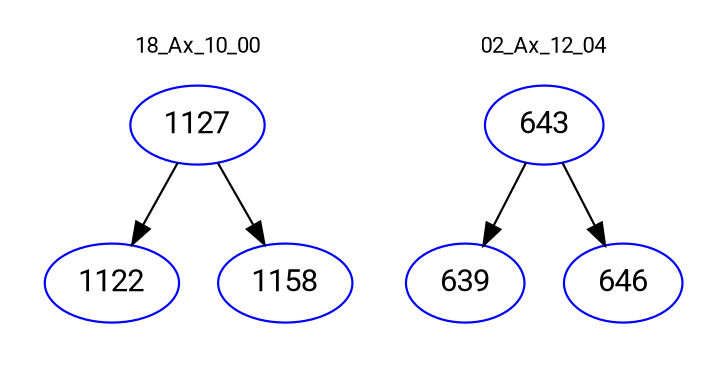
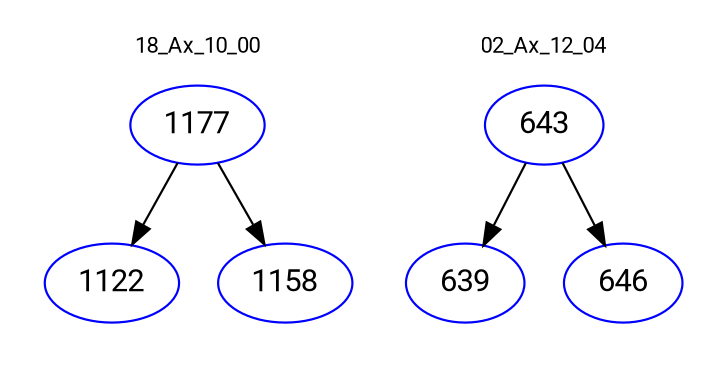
  digraph {
    fontname=Roboto
    node [color=blue fontname=Roboto]
    edge [color=black fontname=Roboto]
-   n1 [label=1127]
+   n1 [label=1177]
    n2 [label=1122]
    n3 [label=1158]
    n4 [label=643]
    n5 [label=639]
    n6 [label=646]
    subgraph cluster_1 {
      color=white
      fontsize=10
      label="18_Ax_10_00"
      n1
      n2
      n3
    }
    subgraph cluster_2 {
      color=white
      fontsize=10
      label="02_Ax_12_04"
      n4
      n5
      n6
    }
    n1 -> n2
    n1 -> n3
    n4 -> n5
    n4 -> n6
  }
